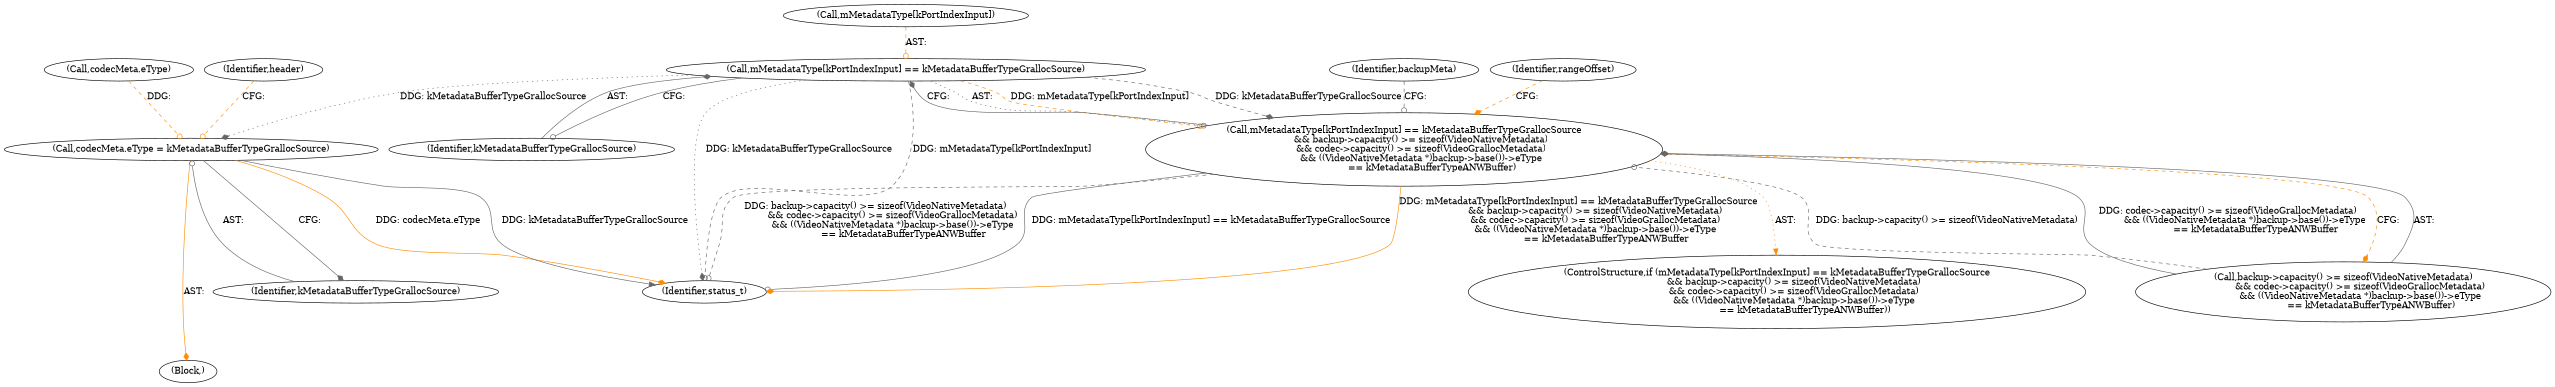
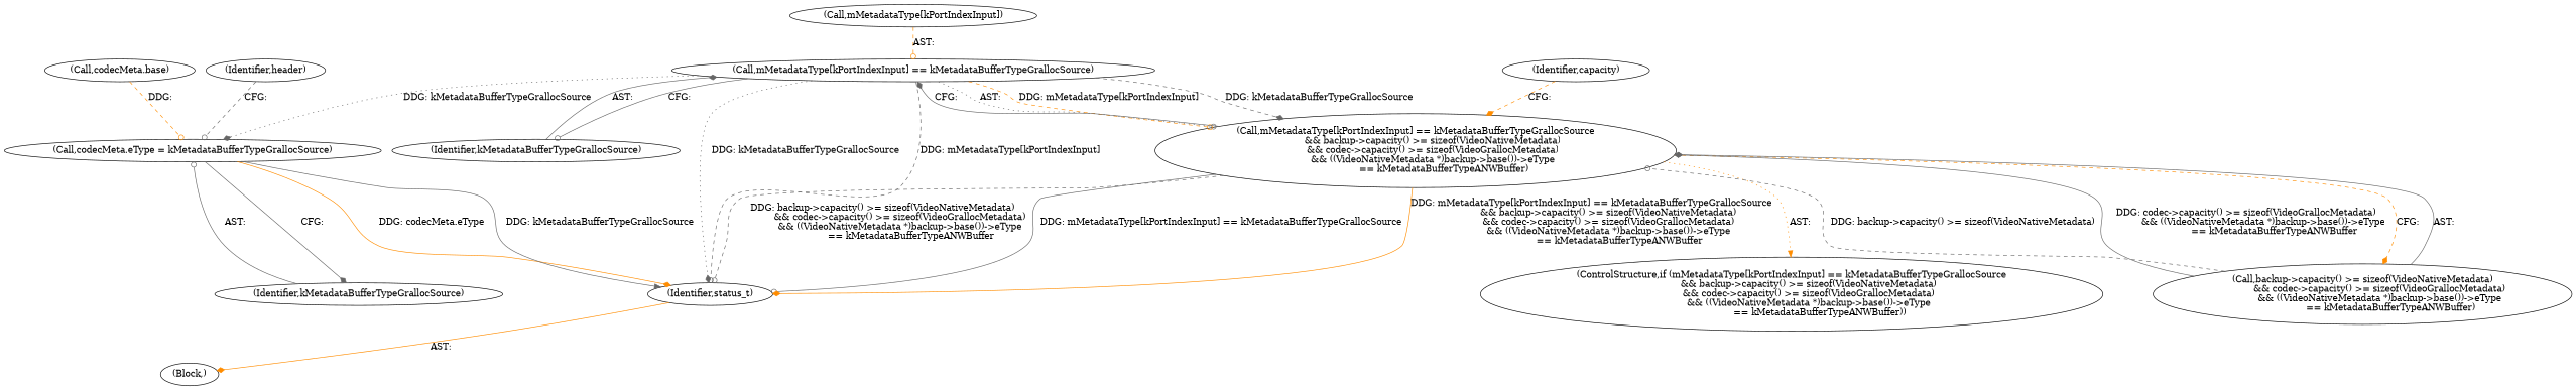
  digraph {
    edge [arrowhead=diamond color=gray40 style=solid]
    n1 [label="(Call,mMetadataType[kPortIndexInput] == kMetadataBufferTypeGrallocSource)"]
    n2 [label="(Call,mMetadataType[kPortIndexInput] == kMetadataBufferTypeGrallocSource\n            && backup->capacity() >= sizeof(VideoNativeMetadata)\n            && codec->capacity() >= sizeof(VideoGrallocMetadata)\n            && ((VideoNativeMetadata *)backup->base())->eType\n                    == kMetadataBufferTypeANWBuffer)"]
    n3 [label="(Call,codecMeta.eType = kMetadataBufferTypeGrallocSource)"]
    n4 [label="(Identifier,kMetadataBufferTypeGrallocSource)"]
    n5 [label="(Identifier,status_t)"]
    n6 [label="(ControlStructure,if (mMetadataType[kPortIndexInput] == kMetadataBufferTypeGrallocSource\n            && backup->capacity() >= sizeof(VideoNativeMetadata)\n            && codec->capacity() >= sizeof(VideoGrallocMetadata)\n            && ((VideoNativeMetadata *)backup->base())->eType\n                    == kMetadataBufferTypeANWBuffer))"]
    n7 [label="(Call,backup->capacity() >= sizeof(VideoNativeMetadata)\n            && codec->capacity() >= sizeof(VideoGrallocMetadata)\n            && ((VideoNativeMetadata *)backup->base())->eType\n                    == kMetadataBufferTypeANWBuffer)"]
    n8 [label="(Block,)"]
    n9 [label="(Identifier,kMetadataBufferTypeGrallocSource)"]
    n10 [label="(Call,mMetadataType[kPortIndexInput])"]
-   n11 [label="(Identifier,rangeOffset)"]
-   n12 [label="(Call,codecMeta.eType)"]
+   n11 [label="(Identifier,capacity)"]
+   n12 [label="(Call,codecMeta.base)"]
    n13 [label="(Identifier,header)"]
-   n14 [label="(Identifier,backupMeta)"]
    n1 -> n2 [arrowhead=odot label="AST: " style=dotted]
    n1 -> n2 [arrowhead=odot color=darkorange label="DDG: mMetadataType[kPortIndexInput]" style=dashed]
    n1 -> n2 [label="DDG: kMetadataBufferTypeGrallocSource" style=dashed]
    n1 -> n3 [label="DDG: kMetadataBufferTypeGrallocSource" style=dotted]
    n1 -> n4 [arrowhead=odot label="CFG: "]
    n1 -> n5 [label="DDG: kMetadataBufferTypeGrallocSource" style=dotted]
    n1 -> n5 [arrowhead=odot label="DDG: mMetadataType[kPortIndexInput]" style=dashed]
    n2 -> n1 [label="CFG: "]
    n2 -> n5 [arrowhead=odot label="DDG: backup->capacity() >= sizeof(VideoNativeMetadata)\n            && codec->capacity() >= sizeof(VideoGrallocMetadata)\n            && ((VideoNativeMetadata *)backup->base())->eType\n                    == kMetadataBufferTypeANWBuffer" style=dashed]
    n2 -> n5 [arrowhead=odot label="DDG: mMetadataType[kPortIndexInput] == kMetadataBufferTypeGrallocSource"]
    n2 -> n5 [color=darkorange label="DDG: mMetadataType[kPortIndexInput] == kMetadataBufferTypeGrallocSource\n            && backup->capacity() >= sizeof(VideoNativeMetadata)\n            && codec->capacity() >= sizeof(VideoGrallocMetadata)\n            && ((VideoNativeMetadata *)backup->base())->eType\n                    == kMetadataBufferTypeANWBuffer"]
    n2 -> n6 [arrowhead=normal color=darkorange label="AST: " style=dotted]
    n2 -> n7 [color=darkorange label="CFG: " style=dashed]
    n3 -> n5 [color=darkorange label="DDG: codecMeta.eType"]
    n3 -> n5 [arrowhead=normal label="DDG: kMetadataBufferTypeGrallocSource"]
-   n3 -> n8 [color=darkorange label="AST: "]
+   n5 -> n8 [color=darkorange label="AST: "]
    n3 -> n9 [label="CFG: "]
    n4 -> n1 [label="AST: "]
    n7 -> n2 [label="AST: "]
    n7 -> n2 [arrowhead=odot label="DDG: backup->capacity() >= sizeof(VideoNativeMetadata)" style=dashed]
    n7 -> n2 [label="DDG: codec->capacity() >= sizeof(VideoGrallocMetadata)\n            && ((VideoNativeMetadata *)backup->base())->eType\n                    == kMetadataBufferTypeANWBuffer"]
    n9 -> n3 [arrowhead=odot label="AST: "]
    n10 -> n1 [arrowhead=odot color=darkorange label="AST: " style=dashed]
    n11 -> n2 [color=darkorange label="CFG: " style=dashed]
    n12 -> n3 [arrowhead=odot color=darkorange label="DDG: " style=dashed]
-   n13 -> n3 [arrowhead=odot color=darkorange label="CFG: " style=dashed]
-   n14 -> n2 [arrowhead=odot label="CFG: " style=dashed]
+   n13 -> n3 [arrowhead=odot label="CFG: " style=dashed]
  }
